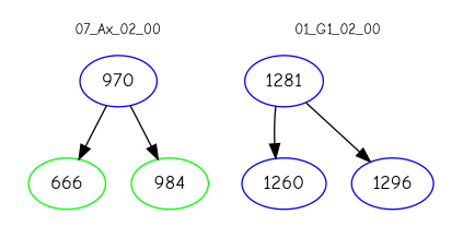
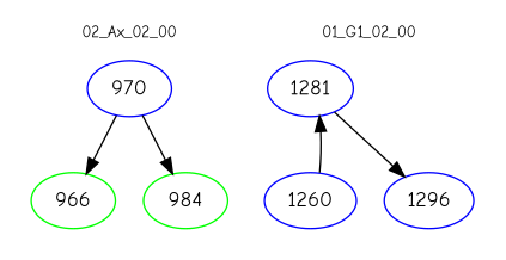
  digraph {
    fontname="Comic Neue"
    node [color=blue fontname="Comic Neue"]
    edge [color=black fontname="Comic Neue"]
    n1 [label=970]
-   n2 [color=green label=666]
+   n2 [color=green label=966]
    n3 [color=green label=984]
    n4 [label=1281]
    n5 [label=1260]
    n6 [label=1296]
    subgraph cluster_1 {
      color=white
      fontsize=10
-     label="07_Ax_02_00"
+     label="02_Ax_02_00"
      n1
      n2
      n3
    }
    subgraph cluster_2 {
      color=white
      fontsize=10
      label="01_G1_02_00"
      n4
      n5
      n6
    }
    n1 -> n2
    n1 -> n3
-   n4 -> n5
+   n5 -> n4
    n4 -> n6
  }
